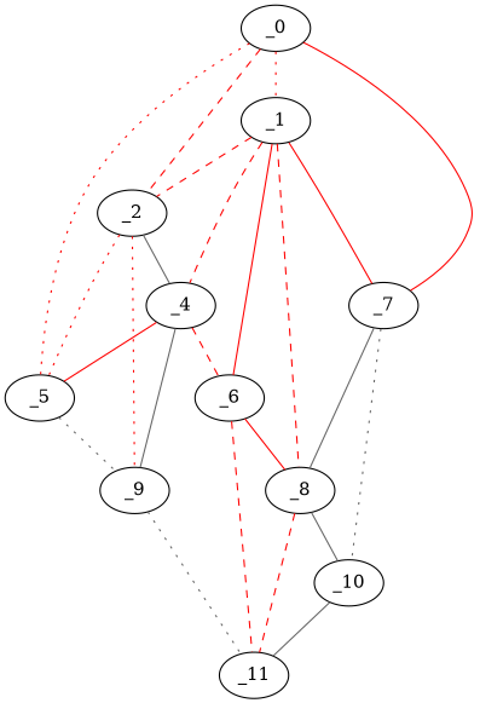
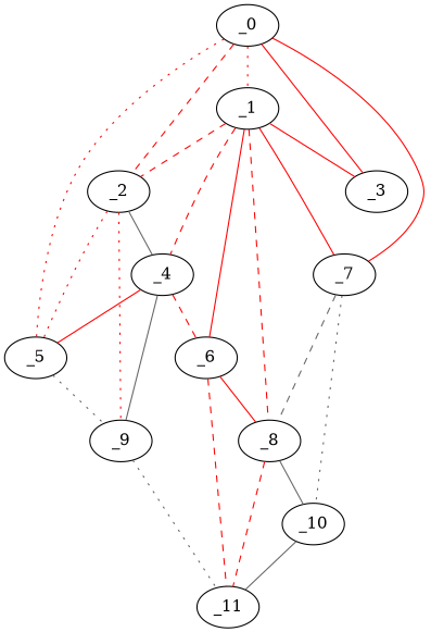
  graph {
    node [x=89 y=6]
    edge [color=red style=solid valence=1]
    _0 [x=23 y=72]
    _1 [x=35 y=67]
    _2 [x=38 y=50]
+   _3 [x=42 y=125]
    _5 [x=56]
    _7 [x=80 y=90]
    _4 [x=54 y=46]
    _6 [x=79 y=59]
    _8 [x=82 y=78]
    _9
    _11 [x=91 y=70]
    _10 [y=75]
    _0 -- _1 [style=dotted valence=2]
    _0 -- _2 [style=dashed]
+   _0 -- _3
    _0 -- _5 [style=dotted]
    _0 -- _7
    _1 -- _2 [style=dashed valence=2]
+   _1 -- _3
    _1 -- _7 [valence=2]
    _1 -- _4 [style=dashed]
    _1 -- _6 [valence=2]
    _1 -- _8 [style=dashed]
    _2 -- _5 [style=dotted]
    _2 -- _4 [color=gray40 valence=2]
    _2 -- _9 [style=dotted]
    _5 -- _9 [color=gray40 style=dotted]
-   _7 -- _8 [color=gray40 valence=2]
+   _7 -- _8 [color=gray40 style=dashed valence=2]
    _7 -- _10 [color=gray40 style=dotted]
    _4 -- _5
    _4 -- _6 [style=dashed]
    _4 -- _9 [color=gray40 valence=2]
    _6 -- _8 [valence=2]
    _6 -- _11 [style=dashed]
    _8 -- _11 [style=dashed valence=2]
    _8 -- _10 [color=gray40 valence=2]
    _9 -- _11 [color=gray40 style=dotted]
    _10 -- _11 [color=gray40]
  }
